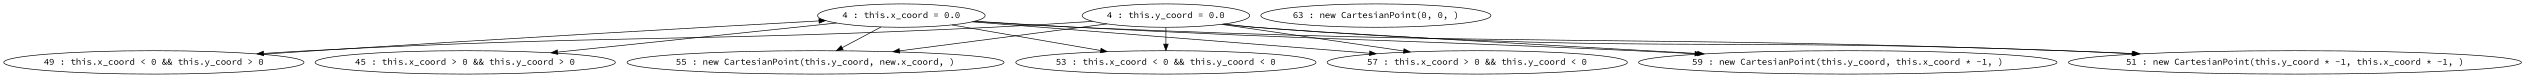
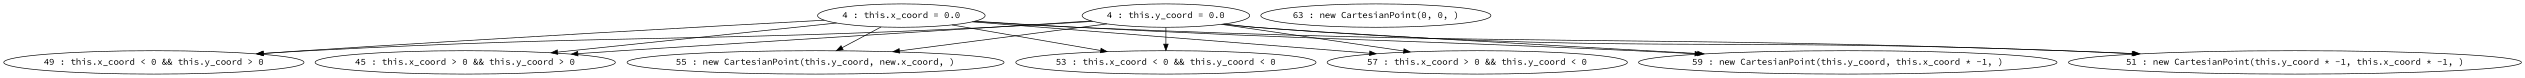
  digraph {
    fontname="Source Code Pro"
    node [fontname="Source Code Pro"]
    edge [fontname="Source Code Pro"]
    "4 : this.x_coord = 0.0"
    "49 : this.x_coord < 0 && this.y_coord > 0"
    "45 : this.x_coord > 0 && this.y_coord > 0"
    n4 [label="55 : new CartesianPoint(this.y_coord, new.x_coord, )"]
    "53 : this.x_coord < 0 && this.y_coord < 0"
    "57 : this.x_coord > 0 && this.y_coord < 0"
    "59 : new CartesianPoint(this.y_coord, this.x_coord * -1, )"
    "51 : new CartesianPoint(this.y_coord * -1, this.x_coord * -1, )"
    "4 : this.y_coord = 0.0"
    "63 : new CartesianPoint(0, 0, )"
-   "49 : this.x_coord < 0 && this.y_coord > 0" -> "4 : this.x_coord = 0.0"
+   "4 : this.x_coord = 0.0" -> "49 : this.x_coord < 0 && this.y_coord > 0"
    "4 : this.x_coord = 0.0" -> "45 : this.x_coord > 0 && this.y_coord > 0"
    "4 : this.x_coord = 0.0" -> n4
    "4 : this.x_coord = 0.0" -> "53 : this.x_coord < 0 && this.y_coord < 0"
    "4 : this.x_coord = 0.0" -> "57 : this.x_coord > 0 && this.y_coord < 0"
    "4 : this.x_coord = 0.0" -> "59 : new CartesianPoint(this.y_coord, this.x_coord * -1, )"
    "4 : this.x_coord = 0.0" -> "51 : new CartesianPoint(this.y_coord * -1, this.x_coord * -1, )"
    "4 : this.y_coord = 0.0" -> "49 : this.x_coord < 0 && this.y_coord > 0"
+   "4 : this.y_coord = 0.0" -> "45 : this.x_coord > 0 && this.y_coord > 0"
    "4 : this.y_coord = 0.0" -> n4
    "4 : this.y_coord = 0.0" -> "53 : this.x_coord < 0 && this.y_coord < 0"
    "4 : this.y_coord = 0.0" -> "57 : this.x_coord > 0 && this.y_coord < 0"
    "4 : this.y_coord = 0.0" -> "59 : new CartesianPoint(this.y_coord, this.x_coord * -1, )"
    "4 : this.y_coord = 0.0" -> "51 : new CartesianPoint(this.y_coord * -1, this.x_coord * -1, )"
  }
